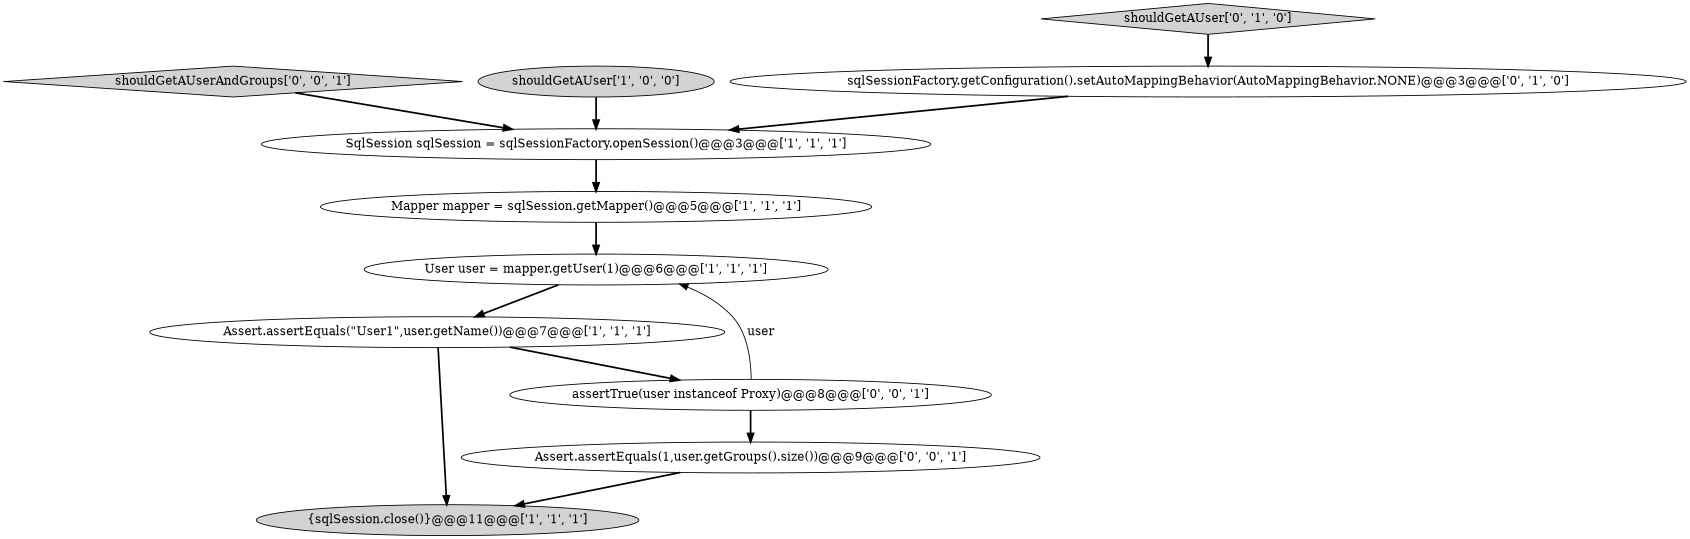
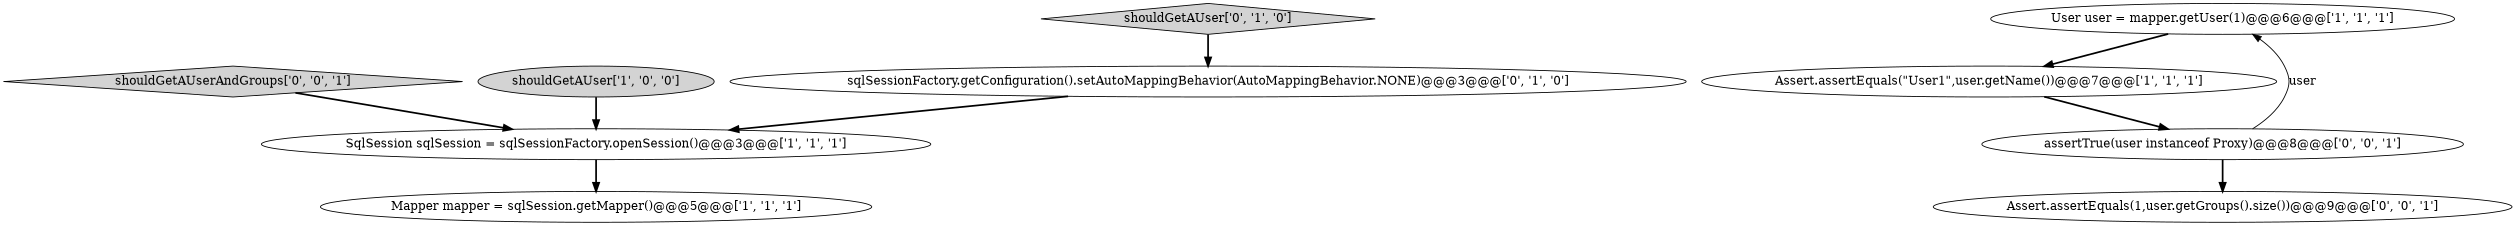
  digraph {
    node [fillcolor=white shape=ellipse style=filled]
    edge [style=bold]
    n1 [label="Mapper mapper = sqlSession.getMapper()@@@5@@@['1', '1', '1']"]
    n2 [label="User user = mapper.getUser(1)@@@6@@@['1', '1', '1']"]
    n3 [label="Assert.assertEquals(\"User1\",user.getName())@@@7@@@['1', '1', '1']"]
    n4 [label="assertTrue(user instanceof Proxy)@@@8@@@['0', '0', '1']"]
-   n5 [fillcolor=lightgray label="{sqlSession.close()}@@@11@@@['1', '1', '1']"]
    n6 [label="Assert.assertEquals(1,user.getGroups().size())@@@9@@@['0', '0', '1']"]
    n7 [fillcolor=lightgray label="shouldGetAUserAndGroups['0', '0', '1']" shape=diamond]
    n8 [label="SqlSession sqlSession = sqlSessionFactory.openSession()@@@3@@@['1', '1', '1']"]
    n9 [fillcolor=lightgray label="shouldGetAUser['1', '0', '0']"]
    n10 [label="sqlSessionFactory.getConfiguration().setAutoMappingBehavior(AutoMappingBehavior.NONE)@@@3@@@['0', '1', '0']"]
    n11 [fillcolor=lightgray label="shouldGetAUser['0', '1', '0']" shape=diamond]
-   n1 -> n2
    n2 -> n3
    n3 -> n4
-   n3 -> n5
    n4 -> n2 [label=user style=solid]
    n4 -> n6
-   n6 -> n5
    n7 -> n8
    n8 -> n1
    n9 -> n8
    n10 -> n8
    n11 -> n10
  }
